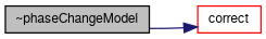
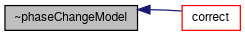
  digraph {
    rankdir=LR
    node [fontname=FreeSans fontsize=10 shape=record]
    n1 [color=black fillcolor=grey75 fontcolor=black height=0.2 label="~phaseChangeModel" style=filled width=0.4]
    n2 [color=red height=0.2 label=correct width=0.4]
-   n1 -> n2 [color=midnightblue fontname=FreeSans fontsize=10 labelfontname=FreeSans labelfontsize=10 style=solid]
+   n2 -> n1 [color=midnightblue fontname=FreeSans fontsize=10 labelfontname=FreeSans labelfontsize=10 style=solid]
  }
